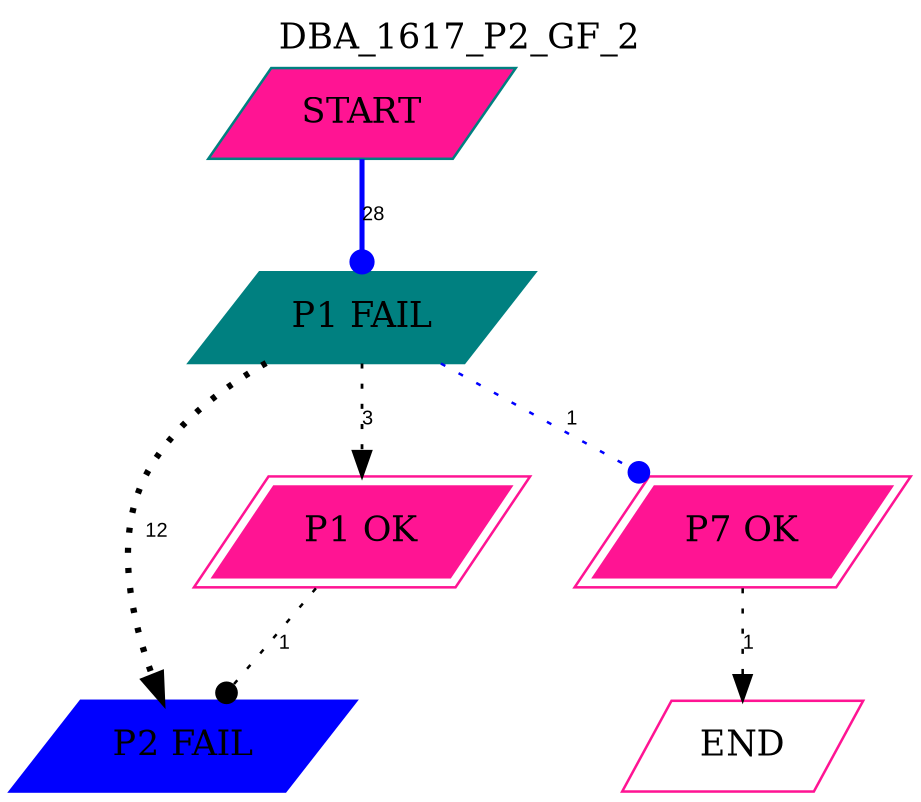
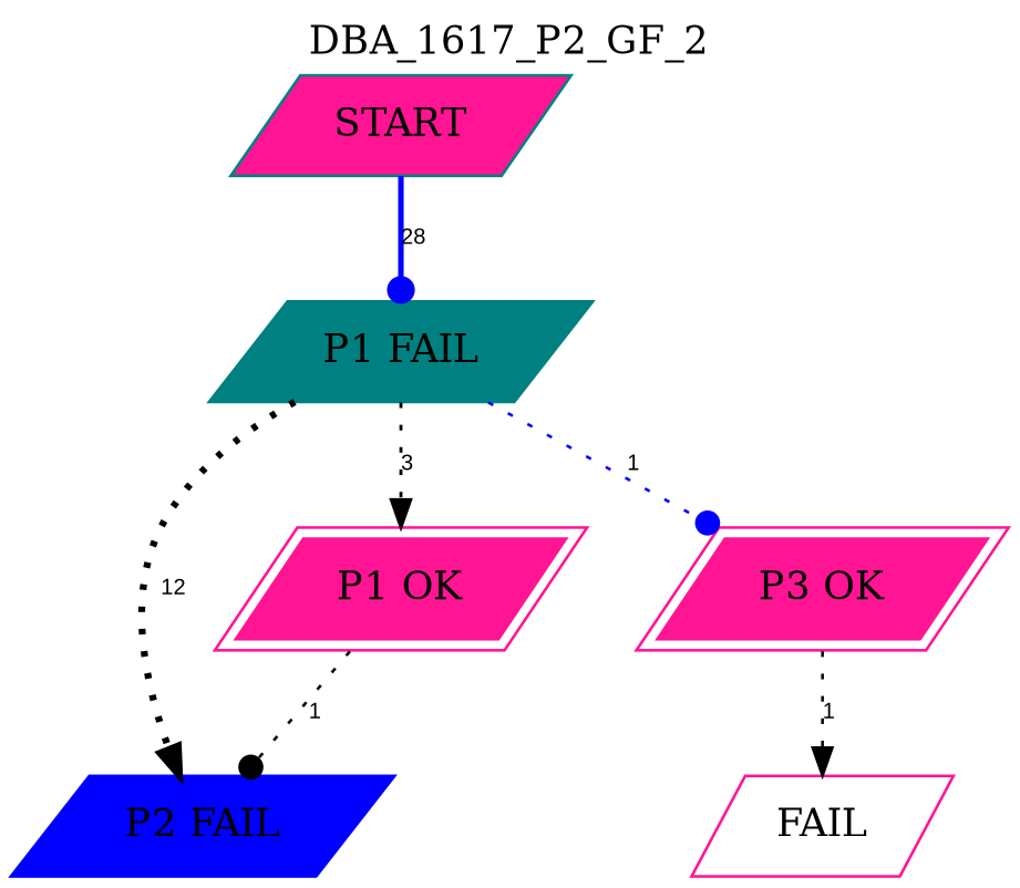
  digraph {
    label=DBA_1617_P2_GF_2
    labelloc=t
    node [color=deeppink shape=parallelogram style=filled]
    edge [arrowhead=dot color=black fontname=Arial fontsize=8 labelfloat=false style=dotted]
    START [color=teal fillcolor=deeppink]
    "P1 FAIL" [color=teal]
    "P2 FAIL" [color=blue]
    "P1 OK" [peripheries=2]
-   "P7 OK" [peripheries=2]
-   END [fillcolor=white]
+   "P7 OK" [peripheries=2 label="P3 OK"]
+   END [fillcolor=white label=FAIL]
    START -> "P1 FAIL" [color=blue label=28 style=bold]
    "P1 FAIL" -> "P2 FAIL" [arrowhead=normal label=12 penwidth=2.484906649788]
    "P1 FAIL" -> "P1 OK" [arrowhead=normal label=3 penwidth=1.09861228866811]
    "P1 FAIL" -> "P7 OK" [color=blue label=1 penwidth=1]
    "P1 OK" -> "P2 FAIL" [label=1 penwidth=1]
    "P7 OK" -> END [arrowhead=normal label=1]
  }
